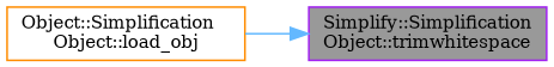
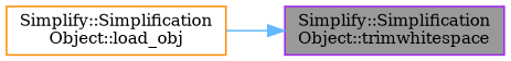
  digraph {
    rankdir=RL
    fontname="DejaVu Serif"
    node [fontname="DejaVu Serif" fontsize=10 shape=box style=filled]
    n1 [color=purple fillcolor=grey60 fontcolor=black height=0.2 label="Simplify::Simplification\lObject::trimwhitespace" width=0.4]
-   n2 [color=darkorange fillcolor=white height=0.2 label="Object::Simplification\lObject::load_obj" width=0.4]
+   n2 [color=darkorange fillcolor=white height=0.2 label="Simplify::Simplification\lObject::load_obj" width=0.4]
    n1 -> n2 [color=steelblue1 dir=back fontname="DejaVu Serif" fontsize=10 labelfontname=Helvetica labelfontsize=10 style=solid]
  }
